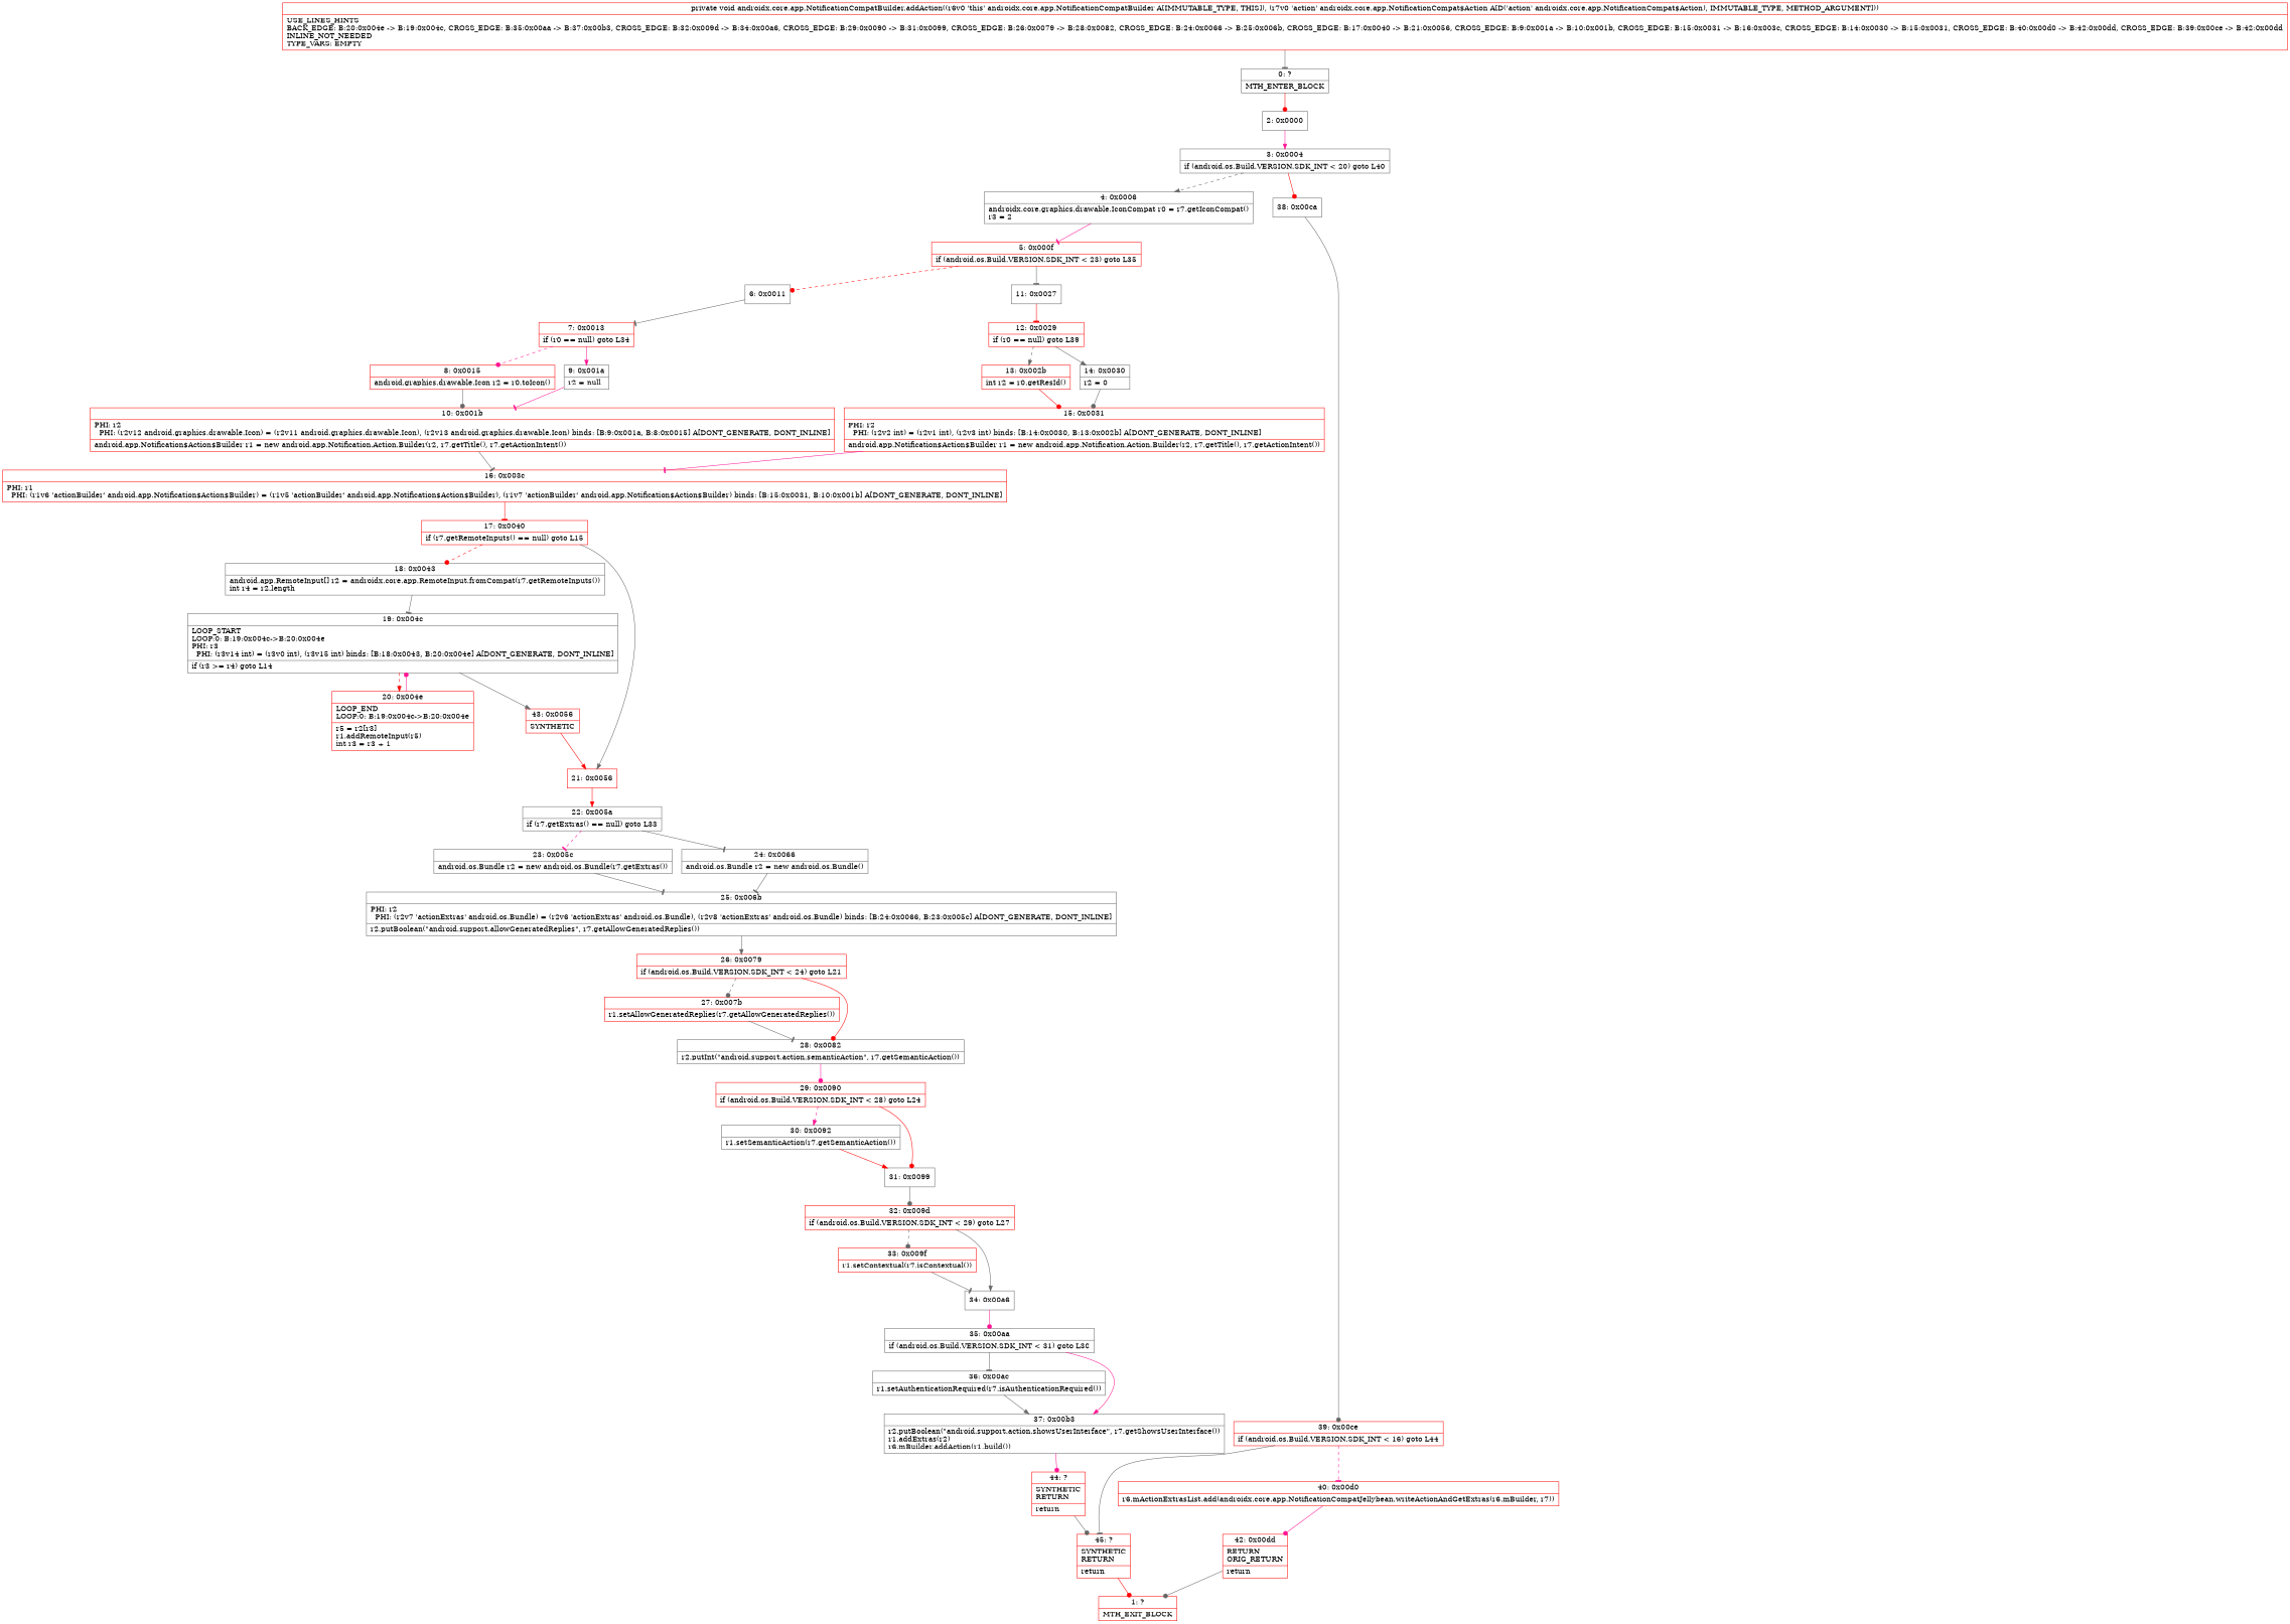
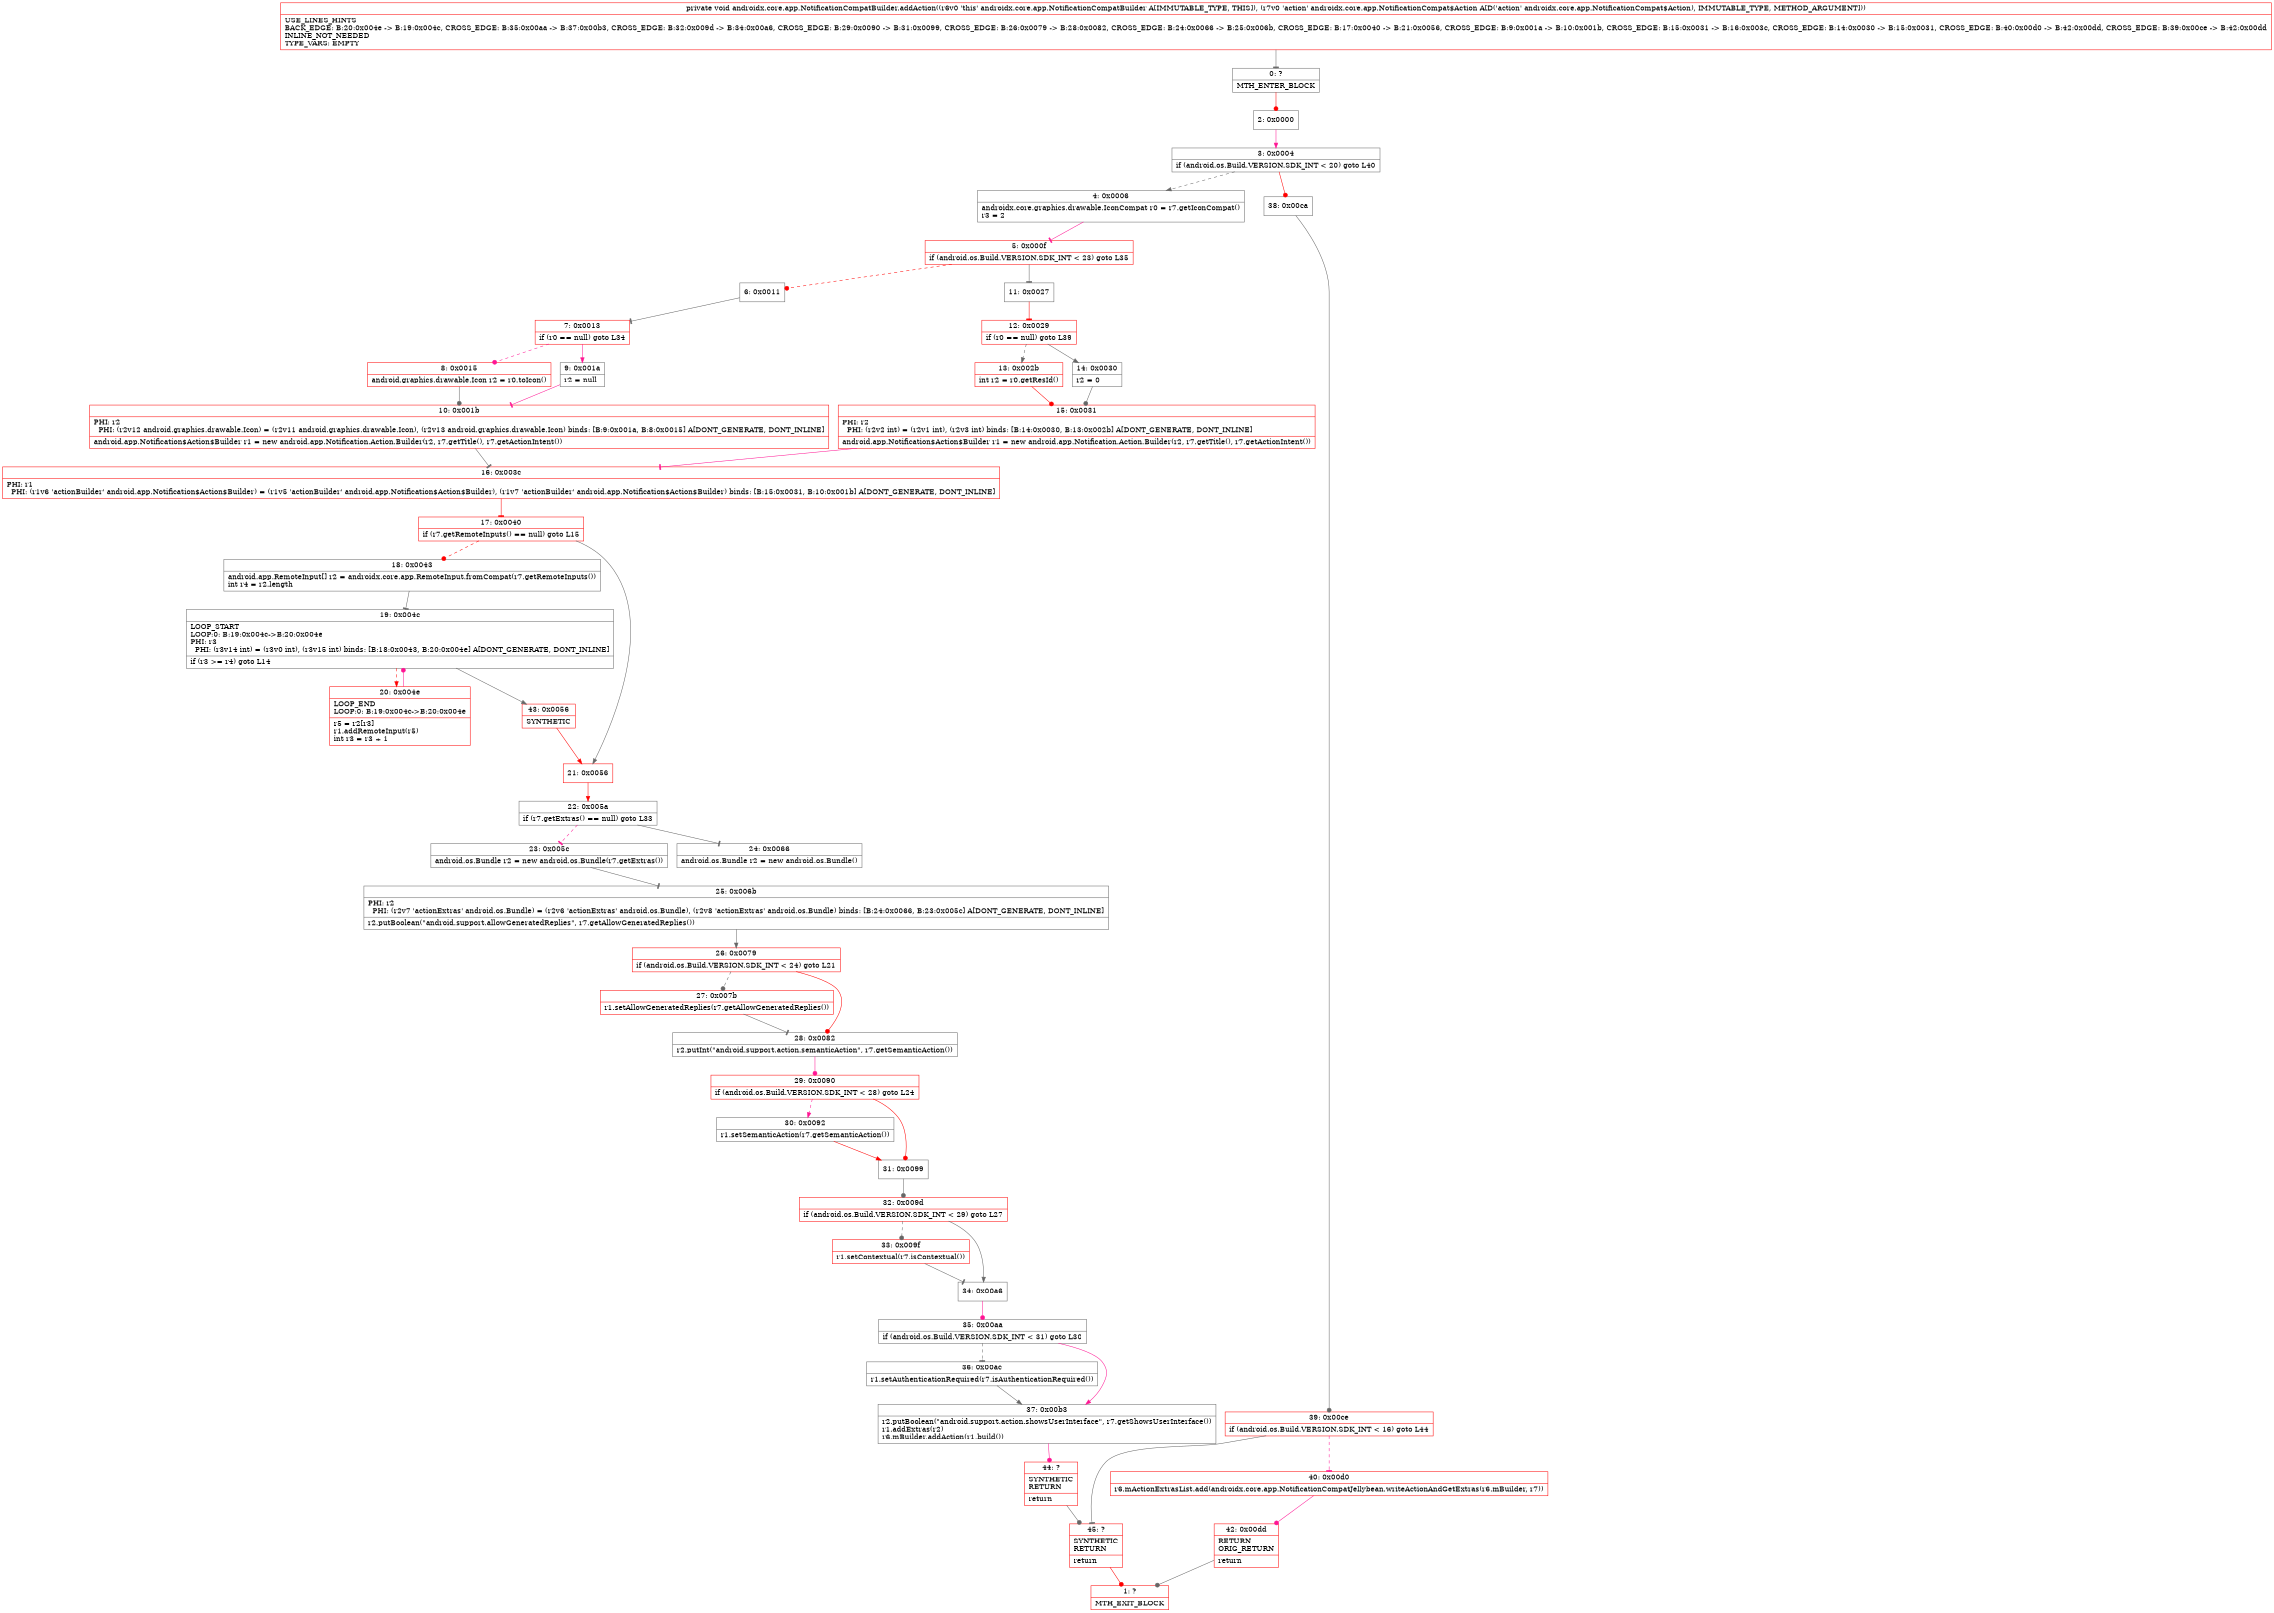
  digraph {
    node [color=red shape=record]
    edge [arrowhead=dot color=gray40]
    n1 [color=gray40 label="{0\:\ ?|MTH_ENTER_BLOCK\l}"]
    n2 [color=gray40 label="{2\:\ 0x0000}"]
    n3 [color=gray40 label="{3\:\ 0x0004|if (android.os.Build.VERSION.SDK_INT \< 20) goto L40\l}"]
    n4 [color=gray40 label="{4\:\ 0x0006|androidx.core.graphics.drawable.IconCompat r0 = r7.getIconCompat()\lr3 = 2\l}"]
    n5 [color=gray40 label="{38\:\ 0x00ca}"]
    n6 [label="{5\:\ 0x000f|if (android.os.Build.VERSION.SDK_INT \< 23) goto L35\l}"]
    n7 [label="{39\:\ 0x00ce|if (android.os.Build.VERSION.SDK_INT \< 16) goto L44\l}"]
    n8 [color=gray40 label="{6\:\ 0x0011}"]
    n9 [color=gray40 label="{11\:\ 0x0027}"]
    n10 [label="{7\:\ 0x0013|if (r0 == null) goto L34\l}"]
    n11 [label="{12\:\ 0x0029|if (r0 == null) goto L39\l}"]
    n12 [label="{8\:\ 0x0015|android.graphics.drawable.Icon r2 = r0.toIcon()\l}"]
    n13 [color=gray40 label="{9\:\ 0x001a|r2 = null\l}"]
    n14 [label="{10\:\ 0x001b|PHI: r2 \l  PHI: (r2v12 android.graphics.drawable.Icon) = (r2v11 android.graphics.drawable.Icon), (r2v13 android.graphics.drawable.Icon) binds: [B:9:0x001a, B:8:0x0015] A[DONT_GENERATE, DONT_INLINE]\l|android.app.Notification$Action$Builder r1 = new android.app.Notification.Action.Builder(r2, r7.getTitle(), r7.getActionIntent())\l}"]
    n15 [label="{16\:\ 0x003c|PHI: r1 \l  PHI: (r1v6 'actionBuilder' android.app.Notification$Action$Builder) = (r1v5 'actionBuilder' android.app.Notification$Action$Builder), (r1v7 'actionBuilder' android.app.Notification$Action$Builder) binds: [B:15:0x0031, B:10:0x001b] A[DONT_GENERATE, DONT_INLINE]\l}"]
    n16 [label="{17\:\ 0x0040|if (r7.getRemoteInputs() == null) goto L15\l}"]
    n17 [color=gray40 label="{18\:\ 0x0043|android.app.RemoteInput[] r2 = androidx.core.app.RemoteInput.fromCompat(r7.getRemoteInputs())\lint r4 = r2.length\l}"]
    n18 [label="{21\:\ 0x0056}"]
    n19 [color=gray40 label="{19\:\ 0x004c|LOOP_START\lLOOP:0: B:19:0x004c\-\>B:20:0x004e\lPHI: r3 \l  PHI: (r3v14 int) = (r3v0 int), (r3v15 int) binds: [B:18:0x0043, B:20:0x004e] A[DONT_GENERATE, DONT_INLINE]\l|if (r3 \>= r4) goto L14\l}"]
    n20 [color=gray40 label="{22\:\ 0x005a|if (r7.getExtras() == null) goto L33\l}"]
    n21 [label="{20\:\ 0x004e|LOOP_END\lLOOP:0: B:19:0x004c\-\>B:20:0x004e\l|r5 = r2[r3]\lr1.addRemoteInput(r5)\lint r3 = r3 + 1\l}"]
    n22 [label="{43\:\ 0x0056|SYNTHETIC\l}"]
    n23 [color=gray40 label="{23\:\ 0x005c|android.os.Bundle r2 = new android.os.Bundle(r7.getExtras())\l}"]
    n24 [color=gray40 label="{24\:\ 0x0066|android.os.Bundle r2 = new android.os.Bundle()\l}"]
    n25 [color=gray40 label="{25\:\ 0x006b|PHI: r2 \l  PHI: (r2v7 'actionExtras' android.os.Bundle) = (r2v6 'actionExtras' android.os.Bundle), (r2v8 'actionExtras' android.os.Bundle) binds: [B:24:0x0066, B:23:0x005c] A[DONT_GENERATE, DONT_INLINE]\l|r2.putBoolean(\"android.support.allowGeneratedReplies\", r7.getAllowGeneratedReplies())\l}"]
    n26 [label="{26\:\ 0x0079|if (android.os.Build.VERSION.SDK_INT \< 24) goto L21\l}"]
    n27 [label="{27\:\ 0x007b|r1.setAllowGeneratedReplies(r7.getAllowGeneratedReplies())\l}"]
    n28 [color=gray40 label="{28\:\ 0x0082|r2.putInt(\"android.support.action.semanticAction\", r7.getSemanticAction())\l}"]
    n29 [label="{29\:\ 0x0090|if (android.os.Build.VERSION.SDK_INT \< 28) goto L24\l}"]
    n30 [color=gray40 label="{30\:\ 0x0092|r1.setSemanticAction(r7.getSemanticAction())\l}"]
    n31 [color=gray40 label="{31\:\ 0x0099}"]
    n32 [label="{32\:\ 0x009d|if (android.os.Build.VERSION.SDK_INT \< 29) goto L27\l}"]
    n33 [label="{33\:\ 0x009f|r1.setContextual(r7.isContextual())\l}"]
    n34 [color=gray40 label="{34\:\ 0x00a6}"]
    n35 [color=gray40 label="{35\:\ 0x00aa|if (android.os.Build.VERSION.SDK_INT \< 31) goto L30\l}"]
    n36 [color=gray40 label="{36\:\ 0x00ac|r1.setAuthenticationRequired(r7.isAuthenticationRequired())\l}"]
    n37 [color=gray40 label="{37\:\ 0x00b3|r2.putBoolean(\"android.support.action.showsUserInterface\", r7.getShowsUserInterface())\lr1.addExtras(r2)\lr6.mBuilder.addAction(r1.build())\l}"]
    n38 [label="{44\:\ ?|SYNTHETIC\lRETURN\l|return\l}"]
    n39 [label="{45\:\ ?|SYNTHETIC\lRETURN\l|return\l}"]
    n40 [label="{1\:\ ?|MTH_EXIT_BLOCK\l}"]
    n41 [label="{13\:\ 0x002b|int r2 = r0.getResId()\l}"]
    n42 [color=gray40 label="{14\:\ 0x0030|r2 = 0\l}"]
    n43 [label="{15\:\ 0x0031|PHI: r2 \l  PHI: (r2v2 int) = (r2v1 int), (r2v3 int) binds: [B:14:0x0030, B:13:0x002b] A[DONT_GENERATE, DONT_INLINE]\l|android.app.Notification$Action$Builder r1 = new android.app.Notification.Action.Builder(r2, r7.getTitle(), r7.getActionIntent())\l}"]
    n44 [label="{40\:\ 0x00d0|r6.mActionExtrasList.add(androidx.core.app.NotificationCompatJellybean.writeActionAndGetExtras(r6.mBuilder, r7))\l}"]
    n45 [label="{42\:\ 0x00dd|RETURN\lORIG_RETURN\l|return\l}"]
    n46 [label="{private void androidx.core.app.NotificationCompatBuilder.addAction((r6v0 'this' androidx.core.app.NotificationCompatBuilder A[IMMUTABLE_TYPE, THIS]), (r7v0 'action' androidx.core.app.NotificationCompat$Action A[D('action' androidx.core.app.NotificationCompat$Action), IMMUTABLE_TYPE, METHOD_ARGUMENT]))  | USE_LINES_HINTS\lBACK_EDGE: B:20:0x004e \-\> B:19:0x004c, CROSS_EDGE: B:35:0x00aa \-\> B:37:0x00b3, CROSS_EDGE: B:32:0x009d \-\> B:34:0x00a6, CROSS_EDGE: B:29:0x0090 \-\> B:31:0x0099, CROSS_EDGE: B:26:0x0079 \-\> B:28:0x0082, CROSS_EDGE: B:24:0x0066 \-\> B:25:0x006b, CROSS_EDGE: B:17:0x0040 \-\> B:21:0x0056, CROSS_EDGE: B:9:0x001a \-\> B:10:0x001b, CROSS_EDGE: B:15:0x0031 \-\> B:16:0x003c, CROSS_EDGE: B:14:0x0030 \-\> B:15:0x0031, CROSS_EDGE: B:40:0x00d0 \-\> B:42:0x00dd, CROSS_EDGE: B:39:0x00ce \-\> B:42:0x00dd\lINLINE_NOT_NEEDED\lTYPE_VARS: EMPTY\l}"]
    n1 -> n2 [color=red]
    n2 -> n3 [arrowhead=normal color=deeppink]
    n3 -> n4 [arrowhead=normal style=dashed]
    n3 -> n5 [color=red]
    n4 -> n6 [arrowhead=tee color=deeppink]
    n5 -> n7
    n6 -> n8 [color=red style=dashed]
    n6 -> n9 [arrowhead=tee]
    n7 -> n39 [arrowhead=tee]
    n7 -> n44 [arrowhead=tee color=deeppink style=dashed]
    n8 -> n10 [arrowhead=tee]
    n9 -> n11 [arrowhead=tee color=red]
    n10 -> n12 [color=deeppink style=dashed]
    n10 -> n13 [arrowhead=normal color=deeppink]
    n11 -> n41 [arrowhead=normal style=dashed]
    n11 -> n42 [arrowhead=normal]
    n12 -> n14
    n13 -> n14 [arrowhead=tee color=deeppink]
    n14 -> n15 [arrowhead=tee]
    n15 -> n16 [arrowhead=tee color=red]
    n16 -> n17 [color=red style=dashed]
    n16 -> n18 [arrowhead=normal]
    n17 -> n19 [arrowhead=tee]
    n18 -> n20 [arrowhead=normal color=red]
    n19 -> n21 [arrowhead=normal color=red style=dashed]
    n19 -> n22 [arrowhead=normal]
    n20 -> n23 [arrowhead=tee color=deeppink style=dashed]
    n20 -> n24 [arrowhead=tee]
    n21 -> n19 [color=deeppink]
    n22 -> n18 [arrowhead=normal color=red]
    n23 -> n25 [arrowhead=tee]
-   n24 -> n25 [arrowhead=tee]
    n25 -> n26 [arrowhead=normal]
    n26 -> n27 [style=dashed]
    n26 -> n28 [color=red]
    n27 -> n28 [arrowhead=tee]
    n28 -> n29 [color=deeppink]
    n29 -> n30 [arrowhead=normal color=deeppink style=dashed]
    n29 -> n31 [color=red]
    n30 -> n31 [arrowhead=normal color=red]
    n31 -> n32
    n32 -> n33 [style=dashed]
    n32 -> n34 [arrowhead=normal]
    n33 -> n34 [arrowhead=tee]
    n34 -> n35 [color=deeppink]
-   n35 -> n36 [arrowhead=tee style=solid]
+   n35 -> n36 [arrowhead=tee style=dashed]
    n35 -> n37 [arrowhead=normal color=deeppink]
    n36 -> n37 [arrowhead=normal]
    n37 -> n38 [color=deeppink]
    n38 -> n39
    n39 -> n40 [color=red]
    n41 -> n43 [color=red]
    n42 -> n43
    n43 -> n15 [arrowhead=tee color=deeppink]
    n44 -> n45 [color=deeppink]
    n45 -> n40
    n46 -> n1 [arrowhead=tee]
  }
